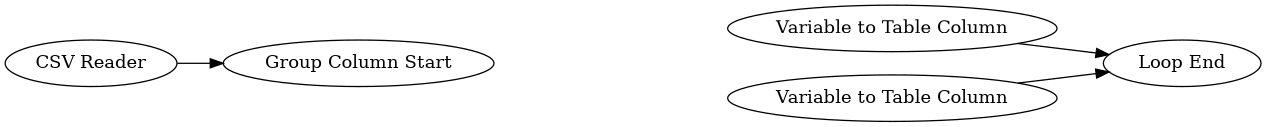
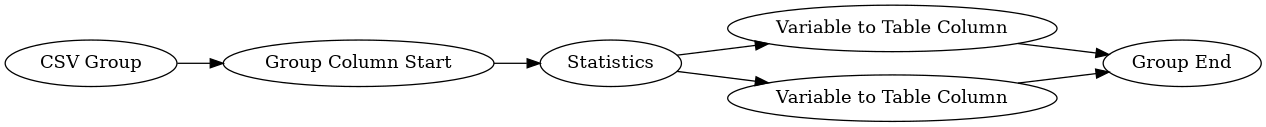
  digraph {
    rankdir=LR
    n1 [label="Variable to Table Column"]
-   n2 [label="Loop End"]
+   n2 [label="Group End"]
    n3 [label="Variable to Table Column"]
    n4 [label="Group Column Start"]
-   n6 [label="CSV Reader"]
+   n5 [label=Statistics]
+   n6 [label="CSV Group"]
    n1 -> n2
    n3 -> n2
+   n4 -> n5
+   n5 -> n1
+   n5 -> n3
    n6 -> n4
  }
